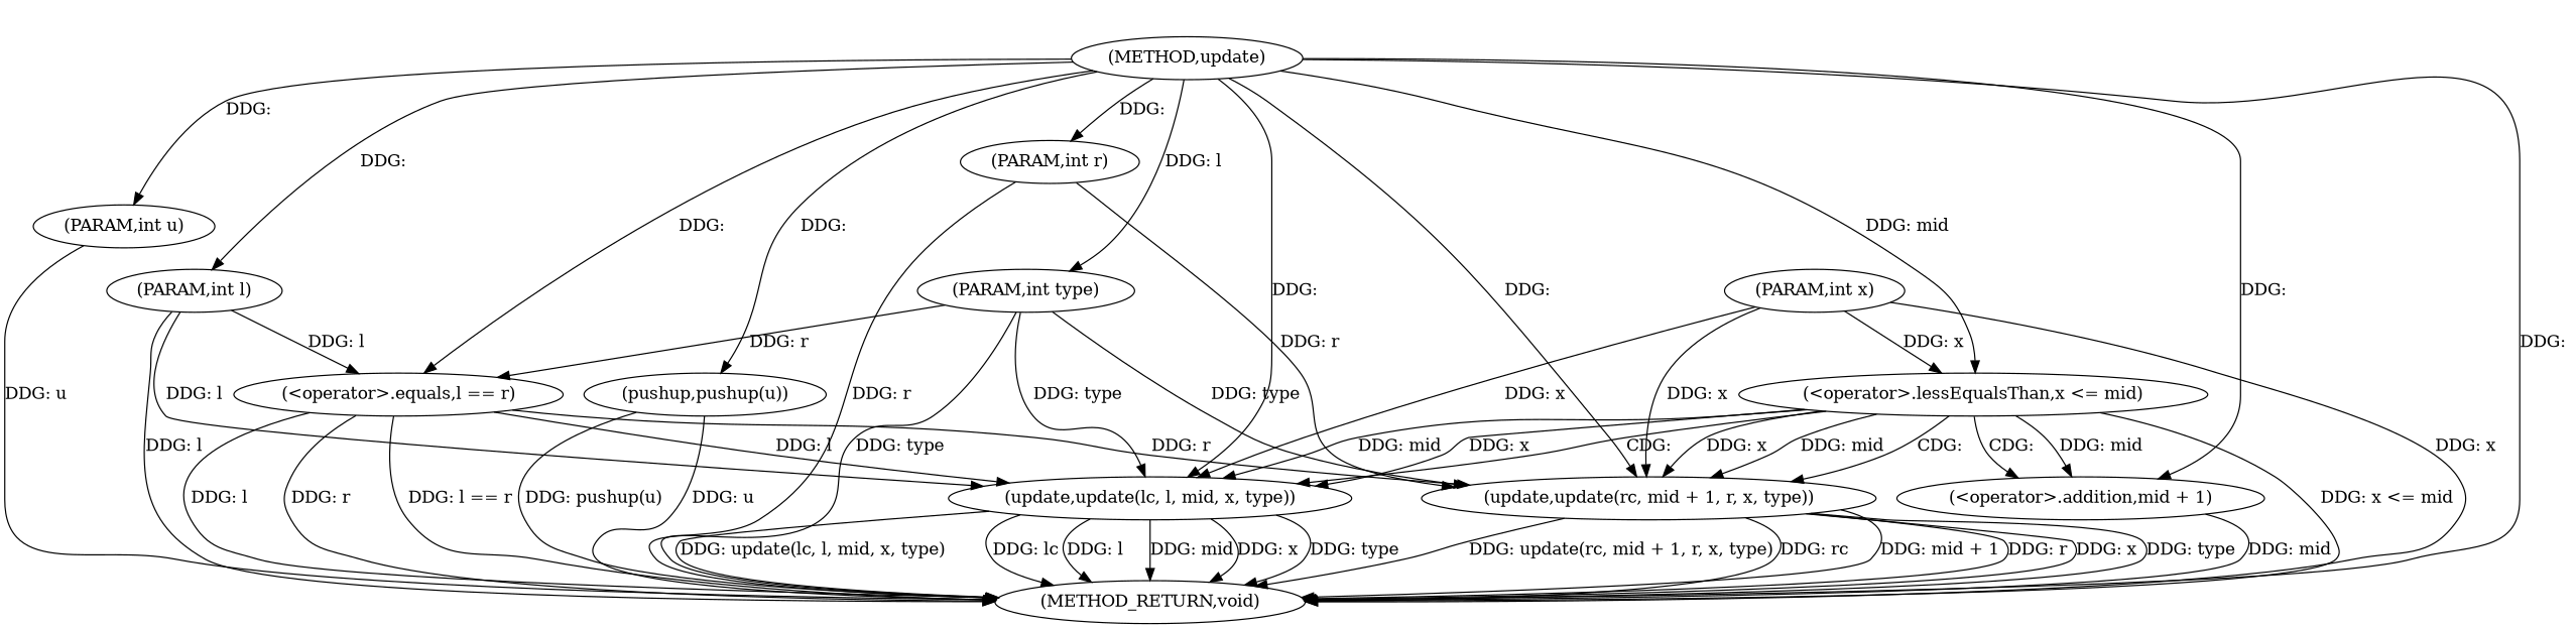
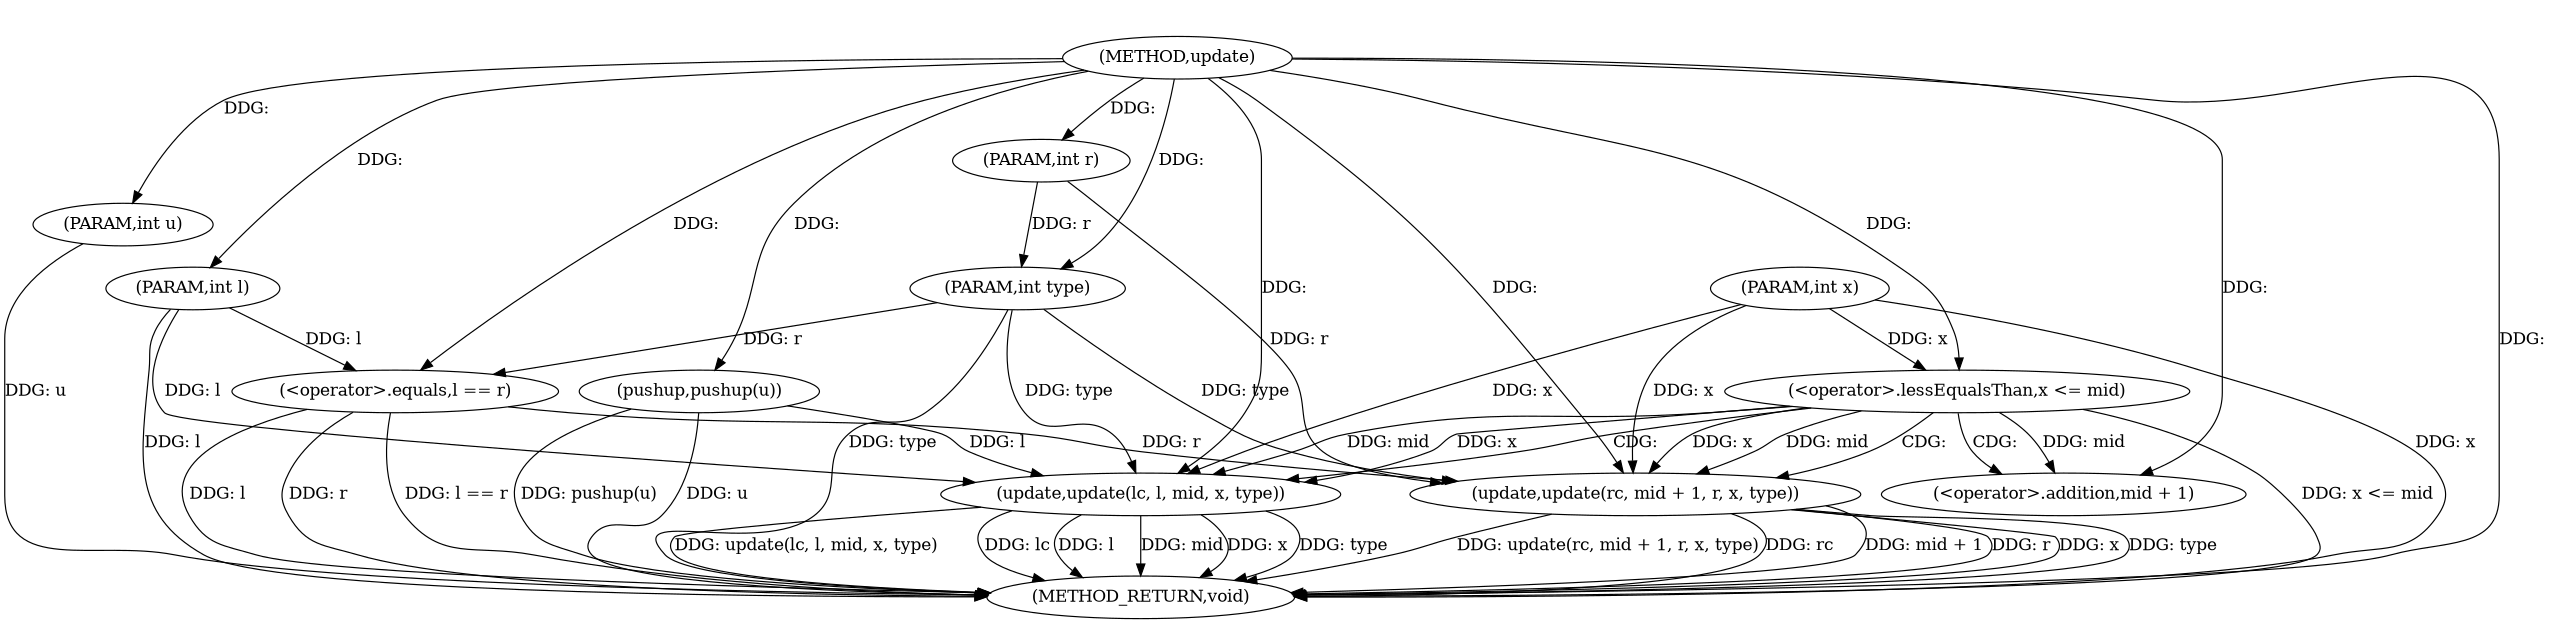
  digraph {
    n1 [label="(METHOD,update)"]
    n2 [label="(PARAM,int u)"]
    n3 [label="(PARAM,int l)"]
    n4 [label="(PARAM,int r)"]
    n5 [label="(PARAM,int type)"]
    n6 [label="(pushup,pushup(u))"]
    n7 [label="(<operator>.equals,l == r)"]
    n8 [label="(<operator>.lessEqualsThan,x <= mid)"]
    n9 [label="(update,update(lc, l, mid, x, type))"]
    n10 [label="(update,update(rc, mid + 1, r, x, type))"]
    n11 [label="(<operator>.addition,mid + 1)"]
    n12 [label="(METHOD_RETURN,void)"]
    n13 [label="(PARAM,int x)"]
    n1 -> n2 [label="DDG: "]
    n1 -> n3 [label="DDG: "]
    n1 -> n4 [label="DDG: "]
-   n1 -> n5 [label="DDG: l"]
+   n1 -> n5 [label="DDG: "]
    n1 -> n6 [label="DDG: "]
    n1 -> n7 [label="DDG: "]
-   n1 -> n8 [label="DDG: mid"]
+   n1 -> n8 [label="DDG: "]
    n1 -> n9 [label="DDG: "]
    n1 -> n10 [label="DDG: "]
    n1 -> n11 [label="DDG: "]
    n1 -> n12 [label="DDG: "]
    n2 -> n12 [label="DDG: u"]
    n3 -> n7 [label="DDG: l"]
    n3 -> n9 [label="DDG: l"]
    n3 -> n12 [label="DDG: l"]
    n4 -> n10 [label="DDG: r"]
-   n4 -> n12 [label="DDG: r"]
+   n4 -> n5 [label="DDG: r"]
    n5 -> n7 [label="DDG: r"]
    n5 -> n9 [label="DDG: type"]
    n5 -> n10 [label="DDG: type"]
    n5 -> n12 [label="DDG: type"]
    n6 -> n12 [label="DDG: u"]
    n6 -> n12 [label="DDG: pushup(u)"]
-   n7 -> n9 [label="DDG: l"]
+   n6 -> n9 [label="DDG: l"]
    n7 -> n10 [label="DDG: r"]
    n7 -> n12 [label="DDG: l"]
    n7 -> n12 [label="DDG: r"]
    n7 -> n12 [label="DDG: l == r"]
    n8 -> n9 [label="DDG: mid"]
    n8 -> n9 [label="DDG: x"]
    n8 -> n9 [label="CDG: "]
    n8 -> n10 [label="DDG: x"]
    n8 -> n10 [label="DDG: mid"]
    n8 -> n10 [label="CDG: "]
    n8 -> n11 [label="DDG: mid"]
    n8 -> n11 [label="CDG: "]
    n8 -> n12 [label="DDG: x <= mid"]
    n9 -> n12 [label="DDG: l"]
    n9 -> n12 [label="DDG: mid"]
    n9 -> n12 [label="DDG: x"]
    n9 -> n12 [label="DDG: type"]
    n9 -> n12 [label="DDG: update(lc, l, mid, x, type)"]
    n9 -> n12 [label="DDG: lc"]
    n10 -> n12 [label="DDG: mid + 1"]
    n10 -> n12 [label="DDG: r"]
    n10 -> n12 [label="DDG: x"]
    n10 -> n12 [label="DDG: type"]
    n10 -> n12 [label="DDG: update(rc, mid + 1, r, x, type)"]
    n10 -> n12 [label="DDG: rc"]
-   n11 -> n12 [label="DDG: mid"]
    n13 -> n8 [label="DDG: x"]
    n13 -> n9 [label="DDG: x"]
    n13 -> n10 [label="DDG: x"]
    n13 -> n12 [label="DDG: x"]
  }
